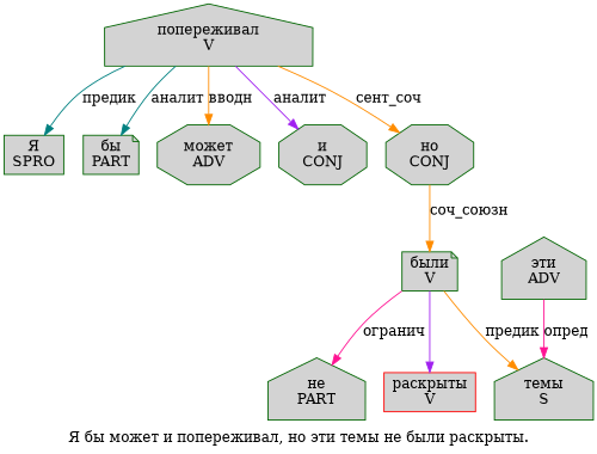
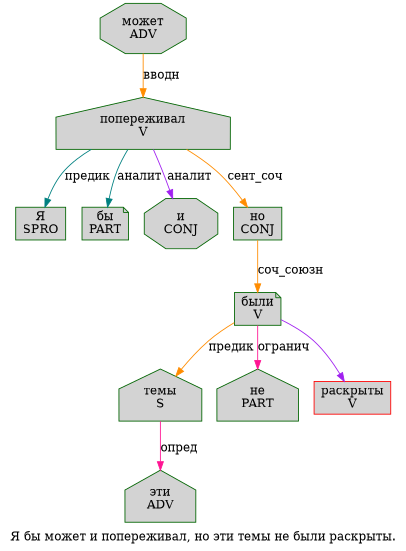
  digraph {
    label="Я бы может и попереживал, но эти темы не были раскрыты."
    node [color=darkgreen fillcolor=lightgray penwidth=1 shape=house style=filled]
    edge [color=darkorange]
    n1 [label="Я\nSPRO" shape=box]
    n2 [label="бы\nPART" shape=note]
    n3 [label="может\nADV" shape=octagon]
    n4 [label="и\nCONJ" shape=octagon]
    n5 [label="попереживал\nV"]
-   n6 [label="но\nCONJ" shape=octagon]
+   n6 [label="но\nCONJ" shape=box]
    n7 [label="были\nV" shape=note]
    n8 [label="темы\nS"]
    n9 [label="не\nPART"]
    n10 [color=red label="раскрыты\nV" shape=box]
    n11 [label="эти\nADV"]
    n5 -> n1 [color=teal label="предик"]
    n5 -> n2 [color=teal label="аналит"]
-   n5 -> n3 [label="вводн"]
+   n3 -> n5 [label="вводн"]
    n5 -> n4 [color=purple label="аналит"]
    n5 -> n6 [label="сент_соч"]
    n6 -> n7 [label="соч_союзн"]
    n7 -> n8 [label="предик"]
    n7 -> n9 [color=deeppink label="огранич"]
    n7 -> n10 [color=purple]
-   n11 -> n8 [color=deeppink label="опред"]
+   n8 -> n11 [color=deeppink label="опред"]
  }
